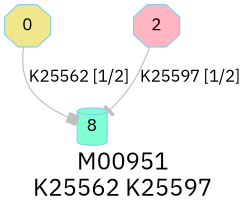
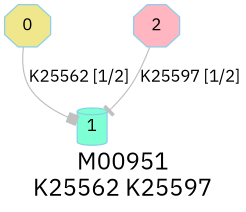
  digraph {
    fontname="IBM Plex Sans"
    fontsize=20
    label="M00951\nK25562 K25597"
    node [color=skyblue fontname="IBM Plex Sans" shape=octagon style=filled]
    edge [color=grey fontname="IBM Plex Sans"]
    0 [fillcolor=khaki height=.3 width=.3]
-   1 [fillcolor=aquamarine height=.3 shape=cylinder width=.3 label=8]
+   1 [fillcolor=aquamarine height=.3 shape=cylinder width=.3]
    2 [fillcolor=lightpink height=.3 width=.3]
    subgraph sub_1 {
      0
      1
      2
    }
    0 -> 1 [arrowhead=box label="K25562 [1/2]"]
    2 -> 1 [arrowhead=tee label="K25597 [1/2]"]
  }
